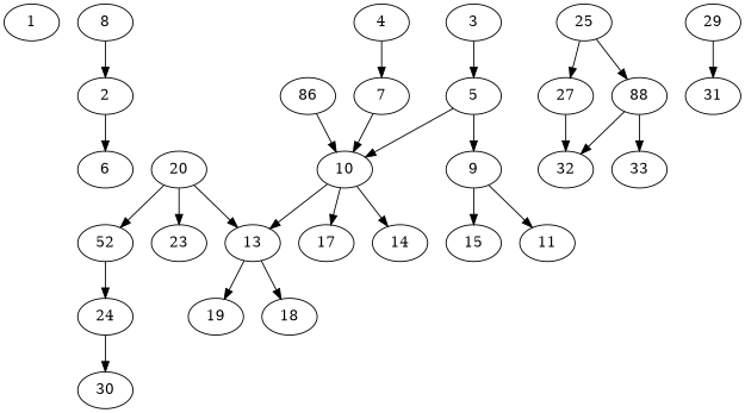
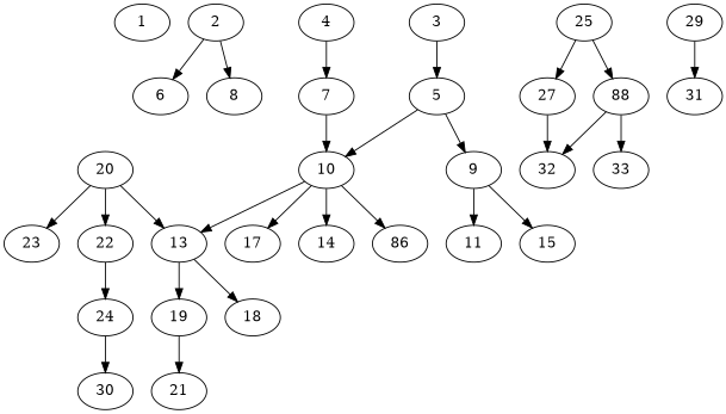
  digraph {
    node [alpha=0.10]
    1 [alpha=0.13 expect_size=114409650759804448]
    2 [alpha=0.18 expect_size=1028013637873358080]
    6 [expect_size=35637990240066469888]
    8 [alpha=0.12 expect_size=394249205666895296]
    9 [alpha=0.05 expect_size=23288436711905728]
    11 [alpha=0.06 expect_size=1806508944022044672000]
    15 [alpha=0.09 expect_size=7627676937749528576]
    3 [expect_size=1456536950109088768]
    5 [alpha=0.02 expect_size=93335696057580448]
    10 [alpha=0.02 expect_size=351341312025103958016]
    13 [expect_size=215267899948388057088]
    14 [alpha=0.13 expect_size=9587351282800654]
    n13 [alpha=0.17 expect_size=116165774828857312 label=86]
    17 [alpha=0.09 expect_size=5086474415114289152]
    4 [alpha=0.09 expect_size=110541991164230560]
    7 [expect_size=4242524551540650]
    18 [alpha=0.06 expect_size=236677292879823584]
    19 [alpha=0.19 expect_size=16589324104356593664]
+   21 [alpha=0.18 expect_size=12079319980794770]
    20 [alpha=0.16 expect_size=7695591031677151]
-   22 [alpha=0.02 expect_size=13053150935935614976 label=52]
+   22 [alpha=0.02 expect_size=13053150935935614976]
    23 [alpha=0.04 expect_size=15793550110790516736]
    24 [alpha=0.03 expect_size=3009045955548292]
    30 [alpha=0.07 expect_size=5428755124993898]
    25 [alpha=0.08 expect_size=2347805872086029697024]
    27 [alpha=0.16 expect_size=5253849909129622]
    n27 [alpha=0.03 expect_size=667511591400189722624 label=88]
    32 [alpha=0.06 expect_size=340876137530536832]
    33 [alpha=0.05 expect_size=1458073030458496516096]
    29 [alpha=0.01 expect_size=3206959261315585536]
    31 [alpha=0.07 expect_size=210351756707330496]
    2 -> 6
-   8 -> 2
+   2 -> 8
    9 -> 11
    9 -> 15
    3 -> 5
    5 -> 9
    5 -> 10
    10 -> 13
    10 -> 14
-   n13 -> 10
+   10 -> n13
    10 -> 17
    13 -> 18
    13 -> 19
    4 -> 7
    7 -> 10
+   19 -> 21
    20 -> 13
    20 -> 22
    20 -> 23
    22 -> 24
    24 -> 30
    25 -> 27
    25 -> n27
    27 -> 32
    n27 -> 32
    n27 -> 33
    29 -> 31
  }
